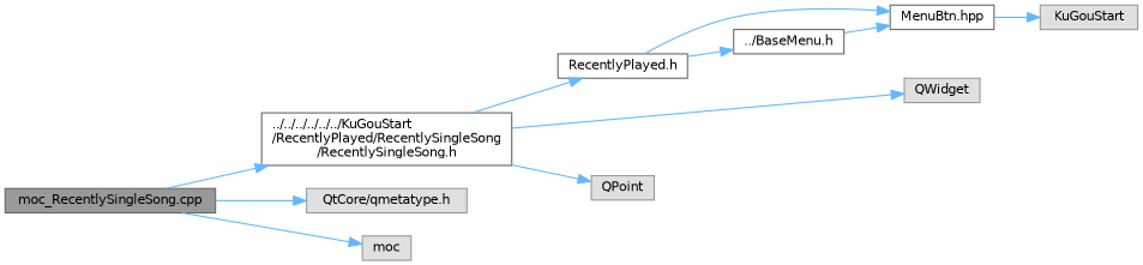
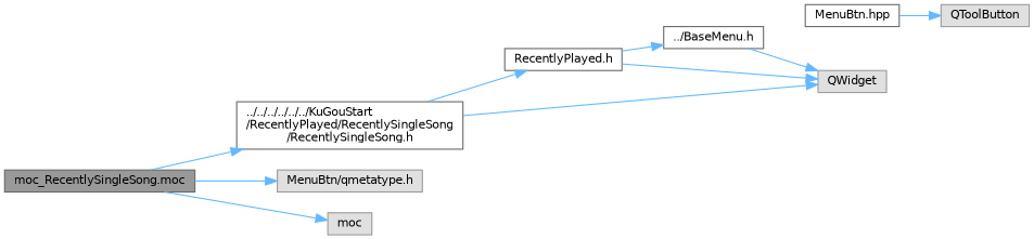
  digraph {
    rankdir=LR
    node [color=grey60 fillcolor="#E0E0E0" fontname=Helvetica fontsize=10 shape=box style=filled]
    edge [color=steelblue1 fontname=Helvetica fontsize=10 labelfontname=Helvetica labelfontsize=10 style=solid]
-   n1 [color=gray40 fillcolor=grey60 fontcolor=black height=0.2 label="moc_RecentlySingleSong.cpp" width=0.4]
+   n1 [color=gray40 fillcolor=grey60 fontcolor=black height=0.2 label="moc_RecentlySingleSong.moc" width=0.4]
    n2 [color=grey40 fillcolor=white height=0.2 label="../../../../../../KuGouStart\l/RecentlyPlayed/RecentlySingleSong\l/RecentlySingleSong.h" width=0.4]
-   n3 [height=0.2 label="QtCore/qmetatype.h" width=0.4]
+   n3 [height=0.2 label="MenuBtn/qmetatype.h" width=0.4]
    n4 [height=0.2 label=moc width=0.4]
    n5 [color=grey40 fillcolor=white height=0.2 label="RecentlyPlayed.h" width=0.4]
    n6 [height=0.2 label=QWidget width=0.4]
-   n7 [height=0.2 label=QPoint width=0.4]
    n8 [color=grey40 fillcolor=white height=0.2 label="../BaseMenu.h" width=0.4]
    n9 [color=grey40 fillcolor=white height=0.2 label="MenuBtn.hpp" width=0.4]
-   n10 [height=0.2 label=KuGouStart width=0.4]
+   n10 [height=0.2 label=QToolButton width=0.4]
    n1 -> n2
    n1 -> n3
    n1 -> n4
    n2 -> n5
    n2 -> n6
-   n2 -> n7
    n5 -> n8
-   n5 -> n9
-   n8 -> n9
+   n5 -> n6
+   n8 -> n6
    n9 -> n10
  }
